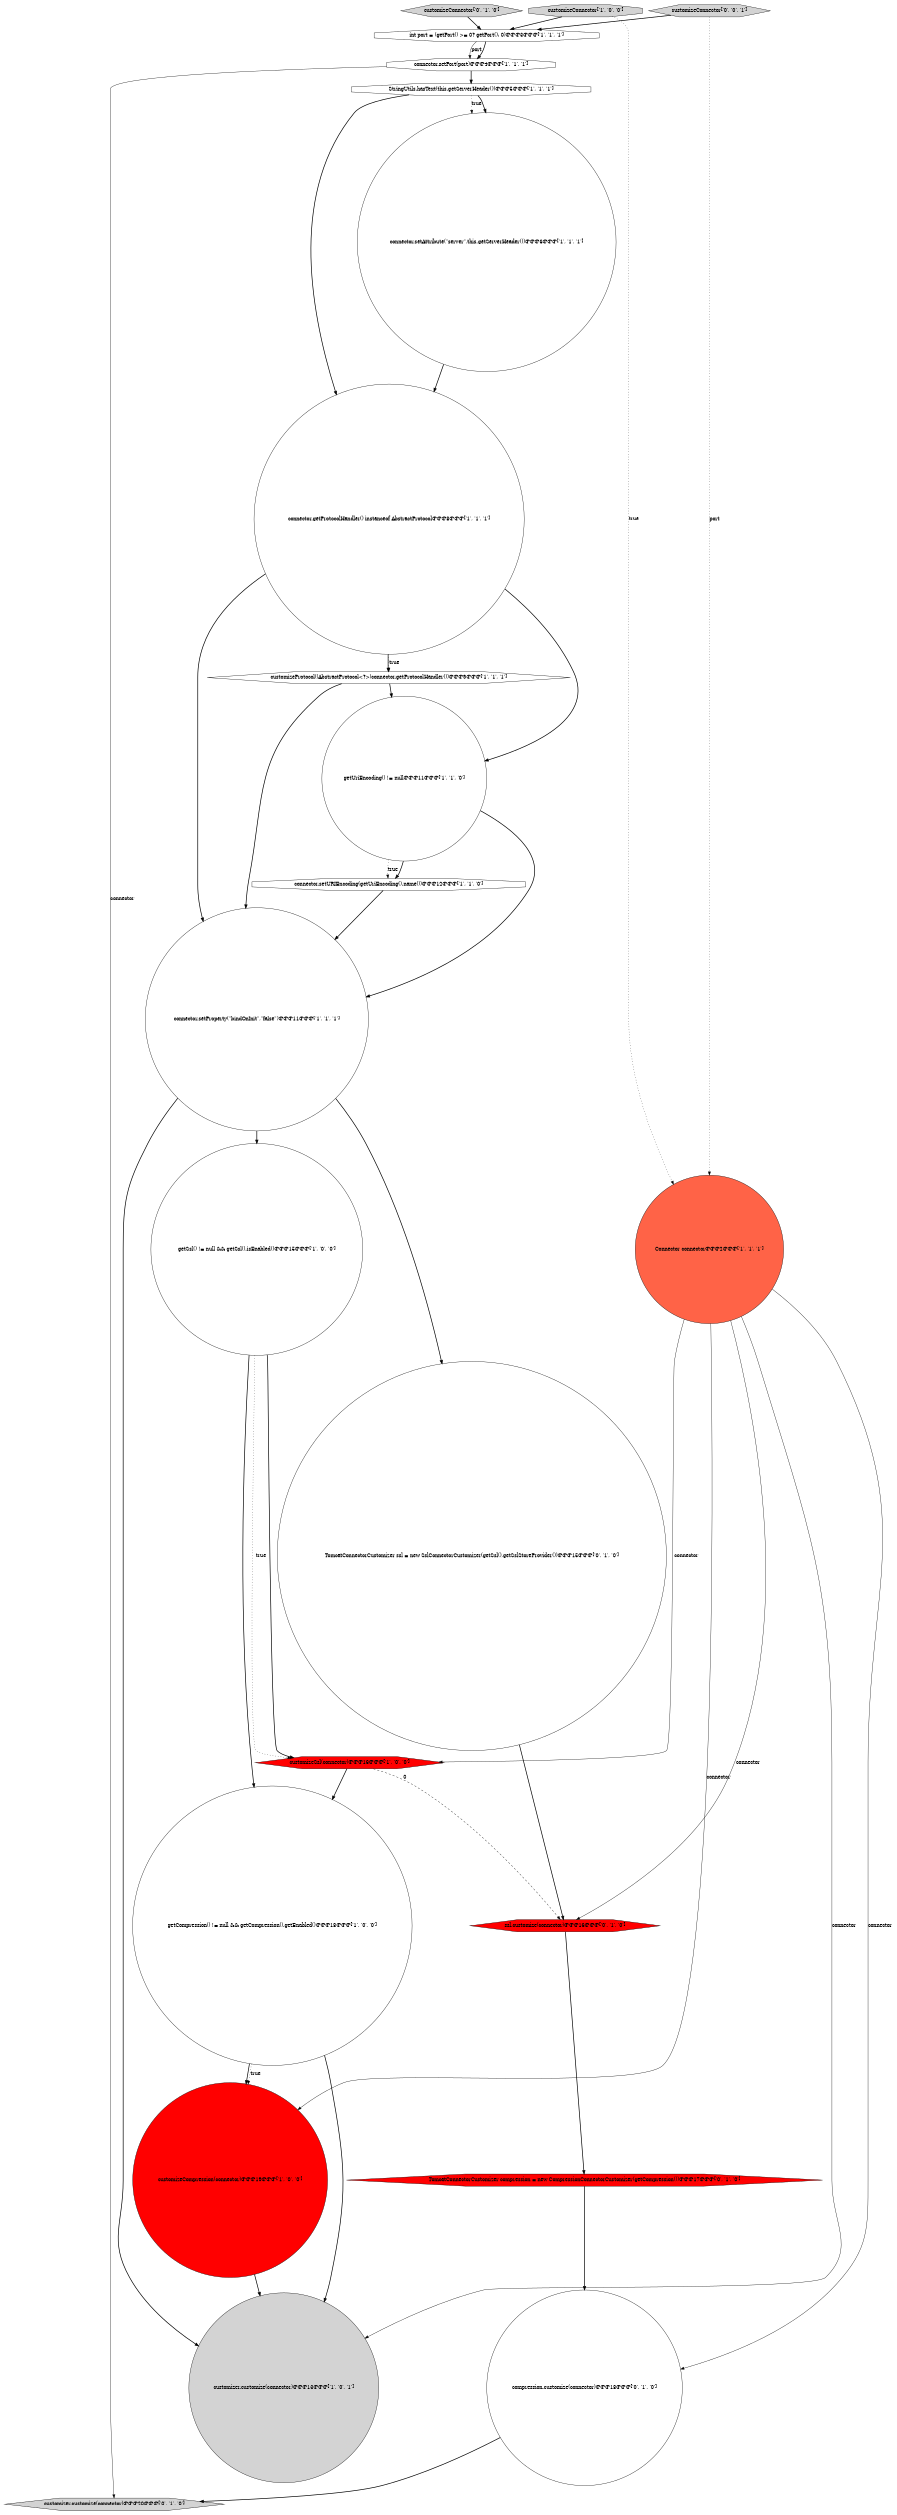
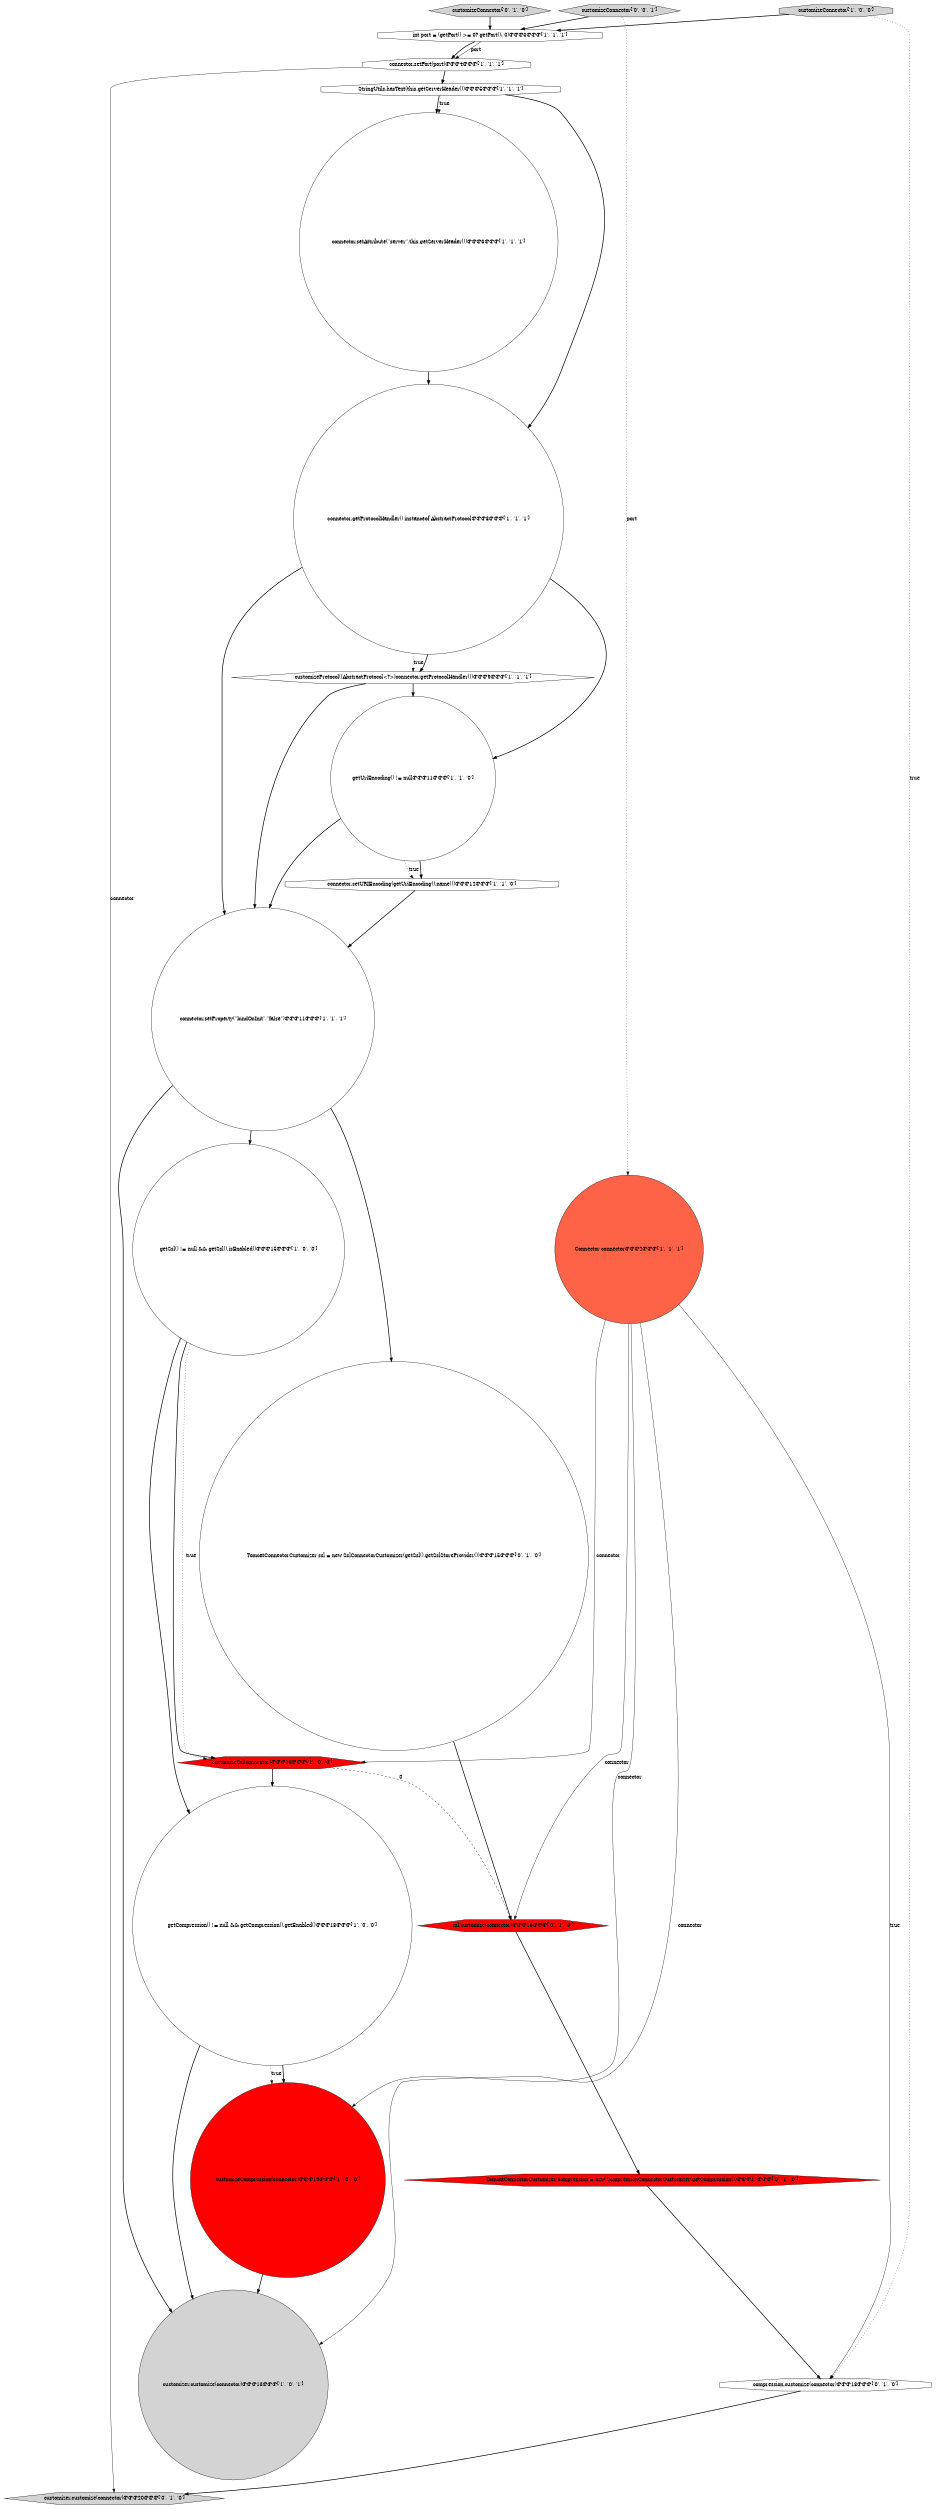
  digraph {
    node [fillcolor=white shape=circle style=filled]
    edge [style=bold]
    n1 [label="connector.setAttribute(\"server\",this.getServerHeader())@@@6@@@['1', '1', '1']"]
    n2 [label="connector.getProtocolHandler() instanceof AbstractProtocol@@@8@@@['1', '1', '1']"]
    n3 [label="customizeProtocol((AbstractProtocol<?>)connector.getProtocolHandler())@@@9@@@['1', '1', '1']" shape=hexagon]
    n4 [label="connector.setProperty(\"bindOnInit\",\"false\")@@@11@@@['1', '1', '1']"]
    n5 [label="getUriEncoding() != null@@@11@@@['1', '1', '0']"]
    n6 [label="getSsl() != null && getSsl().isEnabled()@@@15@@@['1', '0', '0']"]
    n7 [label="TomcatConnectorCustomizer ssl = new SslConnectorCustomizer(getSsl(),getSslStoreProvider())@@@15@@@['0', '1', '0']"]
    n8 [fillcolor=lightgray label="customizer.customize(connector)@@@13@@@['1', '0', '1']"]
    n9 [label="connector.setURIEncoding(getUriEncoding().name())@@@12@@@['1', '1', '0']" shape=octagon]
    n10 [label="connector.setPort(port)@@@4@@@['1', '1', '1']" shape=octagon]
    n11 [label="StringUtils.hasText(this.getServerHeader())@@@5@@@['1', '1', '1']" shape=octagon]
    n12 [fillcolor=lightgray label="customizer.customize(connector)@@@20@@@['0', '1', '0']" shape=hexagon]
    n13 [label="getCompression() != null && getCompression().getEnabled()@@@18@@@['1', '0', '0']"]
    n14 [fillcolor=red label="customizeSsl(connector)@@@16@@@['1', '0', '0']" shape=hexagon]
    n15 [fillcolor=red label="ssl.customize(connector)@@@16@@@['0', '1', '0']" shape=hexagon]
    n16 [label="int port = (getPort() >= 0? getPort(): 0)@@@3@@@['1', '1', '1']" shape=octagon]
    n17 [fillcolor=lightgray label="customizeConnector['0', '1', '0']" shape=hexagon]
    n18 [fillcolor=tomato label="Connector connector@@@2@@@['1', '1', '1']"]
    n19 [fillcolor=red label="customizeCompression(connector)@@@19@@@['1', '0', '0']"]
-   n20 [label="compression.customize(connector)@@@18@@@['0', '1', '0']"]
+   n20 [label="compression.customize(connector)@@@18@@@['0', '1', '0']" shape=octagon]
    n21 [fillcolor=red label="TomcatConnectorCustomizer compression = new CompressionConnectorCustomizer(getCompression())@@@17@@@['0', '1', '0']" shape=hexagon]
    n22 [fillcolor=lightgray label="customizeConnector['0', '0', '1']" shape=hexagon]
    n23 [fillcolor=lightgray label="customizeConnector['1', '0', '0']" shape=octagon]
    n1 -> n2
    n2 -> n3 [label=true style=dotted]
    n2 -> n3
    n2 -> n4
    n2 -> n5
    n3 -> n4
    n3 -> n5
    n4 -> n6
    n4 -> n7
    n4 -> n8
    n5 -> n4
    n5 -> n9
    n5 -> n9 [label=true style=dotted]
    n6 -> n13
    n6 -> n14
    n6 -> n14 [label=true style=dotted]
    n7 -> n15
    n9 -> n4
    n10 -> n11
    n10 -> n12 [label=connector style=solid]
    n11 -> n1 [label=true style=dotted]
    n11 -> n1
    n11 -> n2
    n13 -> n8
    n13 -> n19
    n13 -> n19 [label=true style=dotted]
    n14 -> n13
    n14 -> n15 [label=0 style=dashed]
    n15 -> n21
    n16 -> n10 [label=port style=solid]
    n16 -> n10
    n17 -> n16
    n18 -> n8 [label=connector style=solid]
    n18 -> n14 [label=connector style=solid]
    n18 -> n15 [label=connector style=solid]
    n18 -> n19 [label=connector style=solid]
-   n18 -> n20 [label=connector style=solid]
+   n18 -> n20 [label=true style=solid]
    n19 -> n8
    n20 -> n12
    n21 -> n20
    n22 -> n16
    n22 -> n18 [label=port style=dotted]
    n23 -> n16
-   n23 -> n18 [label=true style=dotted]
+   n23 -> n20 [label=true style=dotted]
  }
